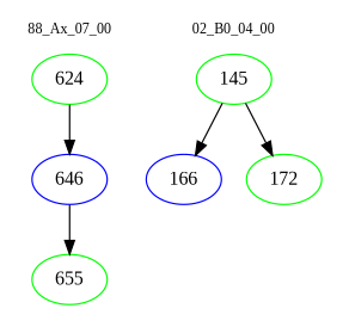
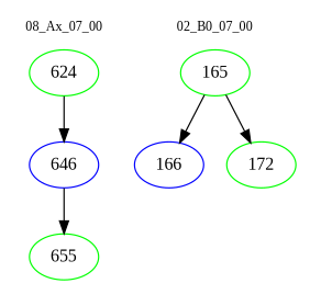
  digraph {
    fontname="Liberation Serif"
    node [color=green fontname="Liberation Serif"]
    edge [color=black fontname="Liberation Serif"]
    n1 [label=624]
    n2 [label=655]
    n3 [color=blue label=646]
-   n4 [label=145]
+   n4 [label=165]
    n5 [color=blue label=166]
    n6 [label=172]
    subgraph cluster_1 {
      color=white
      fontsize=10
-     label="88_Ax_07_00"
+     label="08_Ax_07_00"
      n1
      n2
      n3
    }
    subgraph cluster_2 {
      color=white
      fontsize=10
-     label="02_B0_04_00"
+     label="02_B0_07_00"
      n4
      n5
      n6
    }
    n1 -> n3
    n3 -> n2
    n4 -> n5
    n4 -> n6
  }
